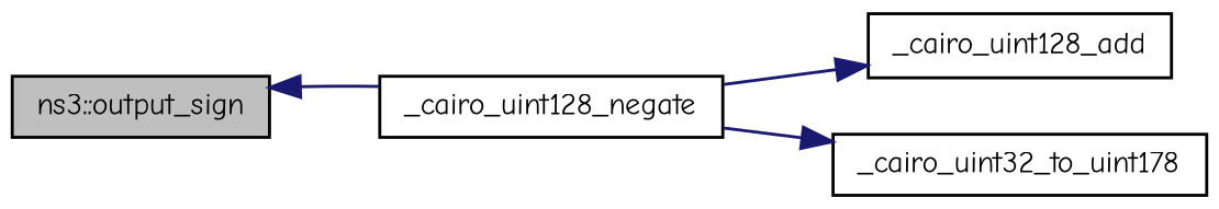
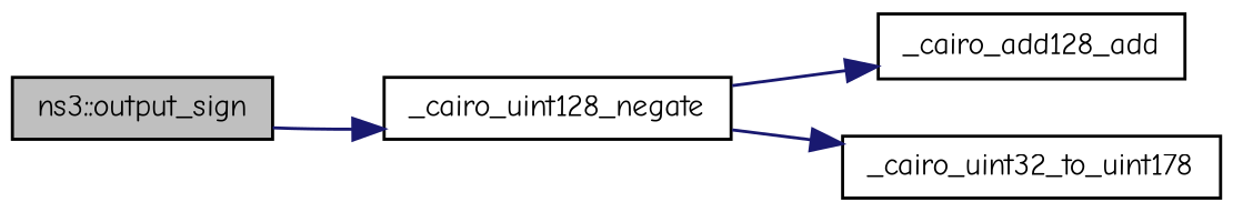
  digraph {
    fontname="Comic Neue"
    rankdir=LR
    node [color=black fillcolor=white fontname="Comic Neue" fontsize=10 shape=record style=filled]
    edge [color=midnightblue fontname="Comic Neue" fontsize=10 labelfontname=Helvetica labelfontsize=10 style=solid]
    n1 [fillcolor=grey75 fontcolor=black height=0.2 label="ns3::output_sign" width=0.4]
    n2 [height=0.2 label=_cairo_uint128_negate width=0.4]
-   n3 [height=0.2 label=_cairo_uint128_add width=0.4]
+   n3 [height=0.2 label=_cairo_add128_add width=0.4]
    n4 [height=0.2 label=_cairo_uint32_to_uint178 width=0.4]
-   n2 -> n1
+   n1 -> n2
    n2 -> n3
    n2 -> n4
  }
